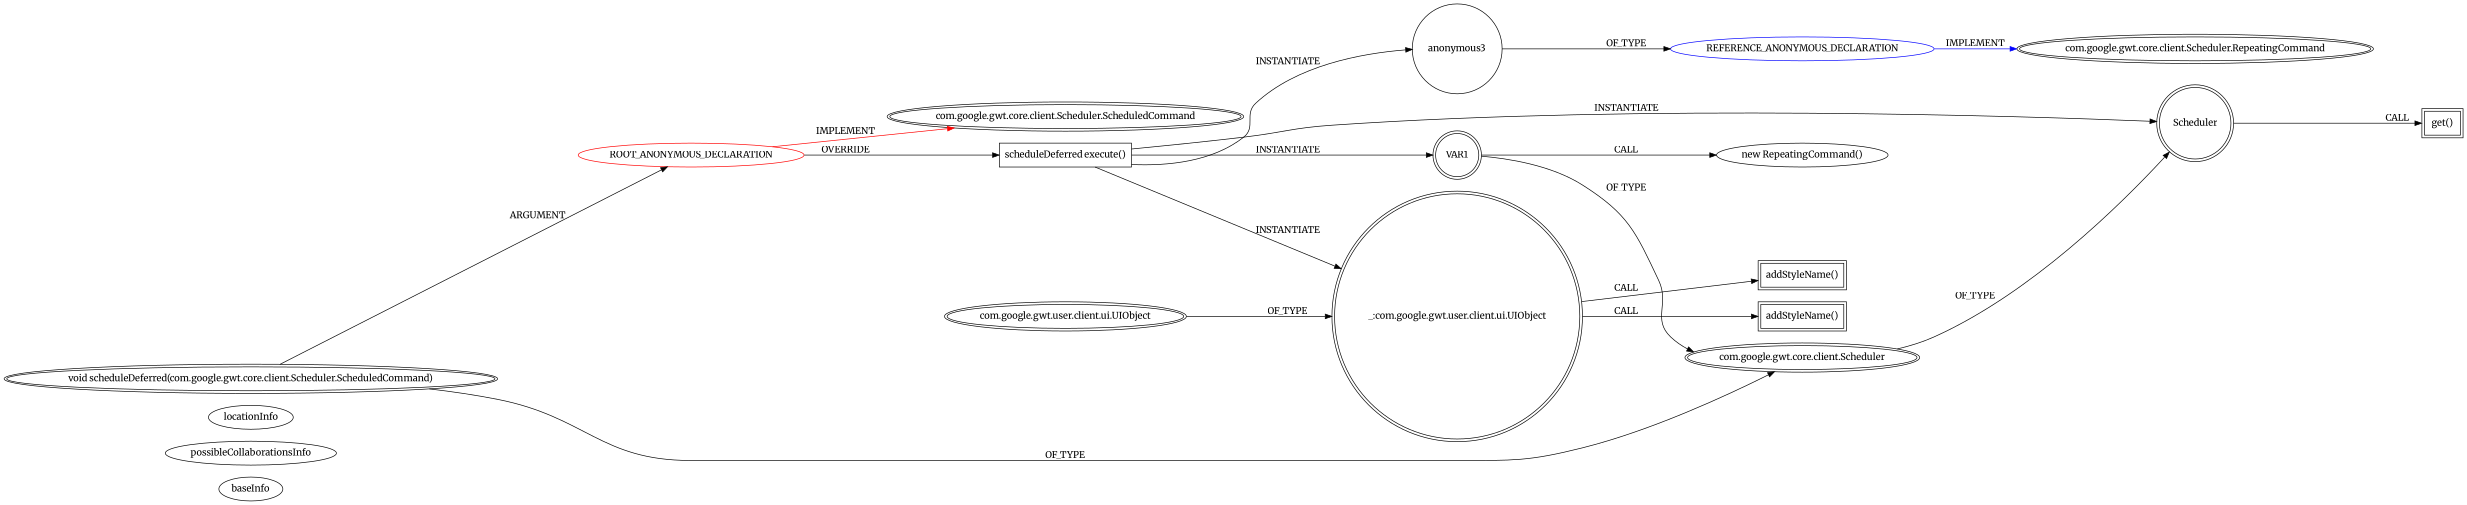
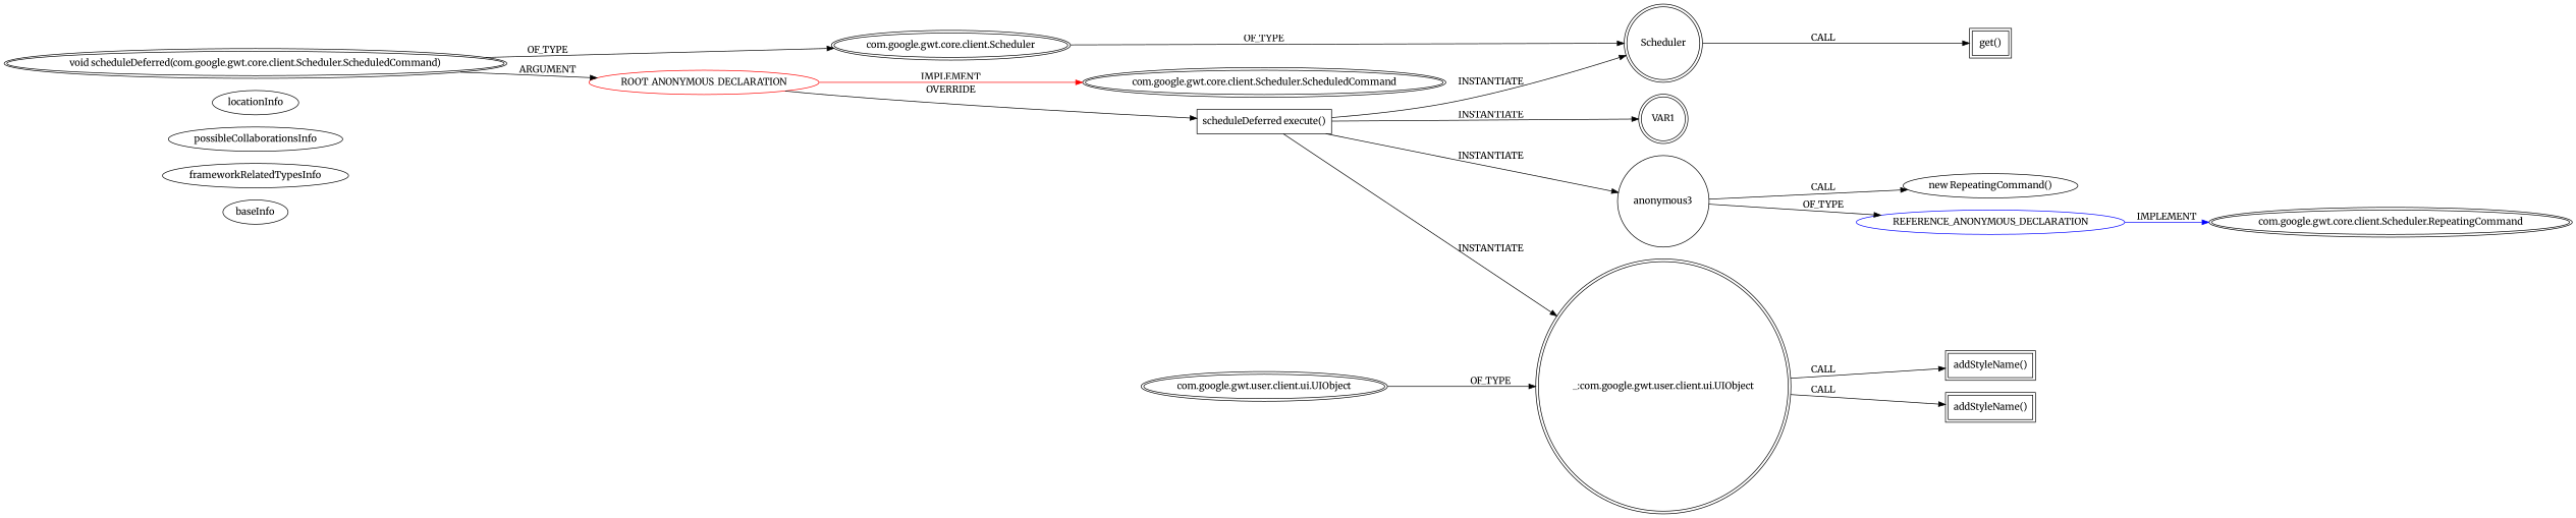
  digraph {
    fontname=Merriweather
    rankdir=LR
    node [fontname=Merriweather isFrameworkType=true peripheries=2]
    edge [fontname=Merriweather]
    baseInfo [category=extension_graph graphId=739 isAnonymous=true possibleRelation=true isFrameworkType="" peripheries=""]
+   frameworkRelatedTypesInfo [0="com.google.gwt.core.client.Scheduler.ScheduledCommand" isFrameworkType="" peripheries=""]
    possibleCollaborationsInfo [0="739~OVERRIDING_METHOD_DECLARATION-INSTANTIATION-~com.google.gwt.core.client.Scheduler.ScheduledCommand ~com.google.gwt.core.client.Scheduler.RepeatingCommand ~true~true" isFrameworkType="" peripheries=""]
    locationInfo [contextSignature="void showClickStyleChange()" filePath="/ashtonthomas-gwt-fast-touch-press/gwt-fast-touch-press-master/src/io/ashton/fastpress/client/TestSlowPressElement.java" graphId=739 projectName="ashtonthomas-gwt-fast-touch-press" isFrameworkType="" peripheries=""]
    n5 [color=red isFrameworkType=false label=ROOT_ANONYMOUS_DECLARATION vertexType=ROOT_ANONYMOUS_DECLARATION peripheries=""]
    n6 [label="com.google.gwt.core.client.Scheduler.ScheduledCommand" vertexType=FRAMEWORK_INTERFACE_TYPE]
    n7 [isFrameworkType=false label="scheduleDeferred execute()" shape=box vertexType=OVERRIDING_METHOD_DECLARATION peripheries=""]
    n8 [label="_:com.google.gwt.user.client.ui.UIObject" shape=circle vertexType=VARIABLE_EXPRESION]
    n9 [label=VAR1 shape=circle vertexType=VARIABLE_EXPRESION]
    n10 [label=Scheduler shape=circle vertexType=VARIABLE_EXPRESION]
    n11 [isFrameworkType=false label=anonymous3 shape=circle vertexType=VARIABLE_EXPRESION peripheries=""]
    n12 [label="void scheduleDeferred(com.google.gwt.core.client.Scheduler.ScheduledCommand)" vertexType=OUTSIDE_CALL]
    n13 [label="com.google.gwt.core.client.Scheduler" vertexType=FRAMEWORK_CLASS_TYPE]
    n14 [label="addStyleName()" shape=box vertexType=INSIDE_CALL]
    n15 [label="addStyleName()" shape=box vertexType=INSIDE_CALL]
    n16 [label="get()" shape=box vertexType=INSIDE_CALL]
    n17 [color=blue isFrameworkType=false label=REFERENCE_ANONYMOUS_DECLARATION vertexType=REFERENCE_ANONYMOUS_DECLARATION peripheries=""]
    n18 [isFrameworkType=false label="new RepeatingCommand()" vertexType=CONSTRUCTOR_CALL peripheries=""]
    n19 [label="com.google.gwt.user.client.ui.UIObject" vertexType=FRAMEWORK_CLASS_TYPE]
    n20 [label="com.google.gwt.core.client.Scheduler.RepeatingCommand" vertexType=FRAMEWORK_INTERFACE_TYPE]
    n5 -> n6 [color=red label=IMPLEMENT]
    n5 -> n7 [label=OVERRIDE]
    n7 -> n8 [label=INSTANTIATE]
    n7 -> n9 [label=INSTANTIATE]
    n7 -> n10 [label=INSTANTIATE]
    n7 -> n11 [label=INSTANTIATE]
    n8 -> n14 [label=CALL]
    n8 -> n15 [label=CALL]
-   n9 -> n13 [label=OF_TYPE]
    n10 -> n16 [label=CALL]
    n11 -> n17 [label=OF_TYPE]
-   n9 -> n18 [label=CALL]
+   n11 -> n18 [label=CALL]
    n12 -> n5 [label=ARGUMENT]
    n12 -> n13 [label=OF_TYPE]
    n13 -> n10 [label=OF_TYPE]
    n17 -> n20 [color=blue label=IMPLEMENT]
    n19 -> n8 [label=OF_TYPE]
  }
